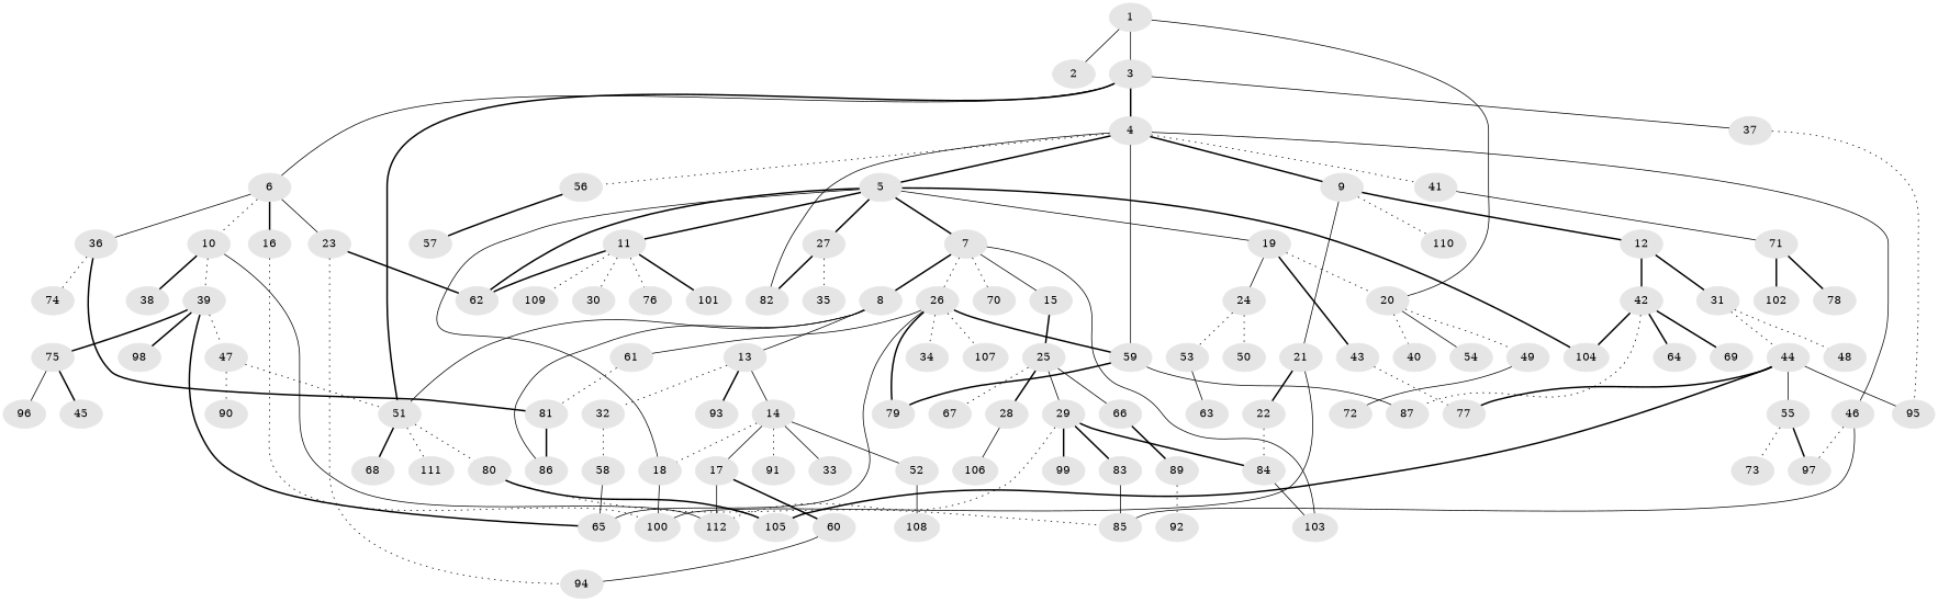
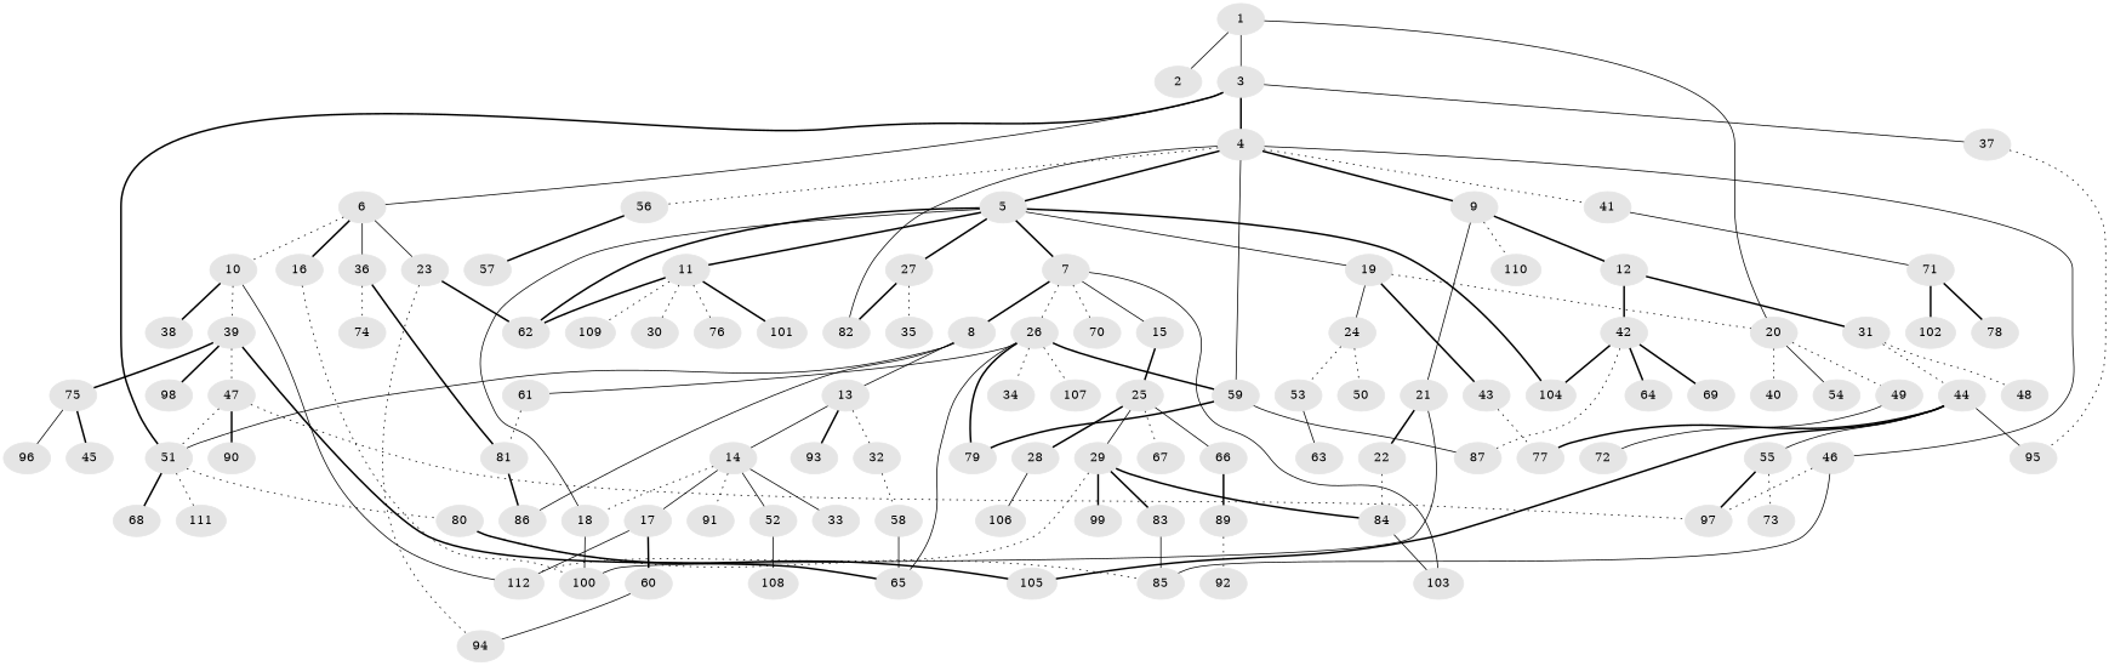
  graph {
    node [color=gray90 style=filled]
    edge [style=bold]
    1
    2
    3
    20
    4
    6
    37
    51
    40
    49
    54
    5
    9
    41
    46
    56
    59
    82
    10
    16
    23
    36
    95
    68
    80
    111
    7
    11
    18
    19
    27
    62
    104
    12
    21
    110
    71
    85
    97
    57
    79
    87
    8
    15
    26
    70
    103
    30
    76
    101
    109
    100
    24
    43
    35
    38
    39
    112
    94
    74
    81
    13
    86
    25
    34
    61
    65
    107
    14
    32
    93
    31
    42
    22
    47
    75
    98
    44
    48
    64
    69
    17
    33
    52
    91
    58
    60
    108
    28
    29
    66
    67
    50
    53
    77
    72
    84
    63
    106
    83
    99
    89
    55
    105
    90
    45
    96
    78
    102
    73
    92
    1 -- 2 [style=solid]
    1 -- 3 [style=solid]
    1 -- 20 [style=solid]
    3 -- 4
    3 -- 6 [style=solid]
    3 -- 37 [style=solid]
    3 -- 51
    20 -- 40 [style=dotted]
    20 -- 49 [style=dotted]
    20 -- 54 [style=solid]
    4 -- 5
    4 -- 9
    4 -- 41 [style=dotted]
    4 -- 46 [style=solid]
    4 -- 56 [style=dotted]
    4 -- 59 [style=solid]
    4 -- 82 [style=solid]
    6 -- 10 [style=dotted]
    6 -- 16
    6 -- 23 [style=solid]
    6 -- 36 [style=solid]
    37 -- 95 [style=dotted]
    51 -- 68
    51 -- 80 [style=dotted]
    51 -- 111 [style=dotted]
    49 -- 72 [style=solid]
    5 -- 7
    5 -- 11
    5 -- 18 [style=solid]
    5 -- 19 [style=solid]
    5 -- 27
    5 -- 62
    5 -- 104
    9 -- 12
    9 -- 21 [style=solid]
    9 -- 110 [style=dotted]
    41 -- 71 [style=solid]
    46 -- 85 [style=solid]
    46 -- 97 [style=dotted]
    56 -- 57
    59 -- 79
    59 -- 87 [style=solid]
    10 -- 38
    10 -- 39 [style=dotted]
    10 -- 112 [style=solid]
    16 -- 100 [style=dotted]
    23 -- 62
    23 -- 94 [style=dotted]
    36 -- 74 [style=dotted]
    36 -- 81
    80 -- 85 [style=dotted]
    80 -- 105
    7 -- 8
    7 -- 15 [style=solid]
    7 -- 26 [style=dotted]
    7 -- 70 [style=dotted]
    7 -- 103 [style=solid]
    11 -- 62
    11 -- 30 [style=dotted]
    11 -- 76 [style=dotted]
    11 -- 101
    11 -- 109 [style=dotted]
    18 -- 100 [style=solid]
    19 -- 20 [style=dotted]
    19 -- 24 [style=solid]
    19 -- 43
    27 -- 82
    27 -- 35 [style=dotted]
    12 -- 31
    12 -- 42
    21 -- 100 [style=solid]
    21 -- 22
    71 -- 78
    71 -- 102
    8 -- 51 [style=solid]
    8 -- 13 [style=solid]
    8 -- 86 [style=solid]
    15 -- 25
    26 -- 59
    26 -- 79
    26 -- 34 [style=dotted]
    26 -- 61 [style=solid]
    26 -- 65 [style=solid]
    26 -- 107 [style=dotted]
    24 -- 50 [style=dotted]
    24 -- 53 [style=dotted]
    43 -- 77 [style=dotted]
    39 -- 65
    39 -- 47 [style=dotted]
    39 -- 75
    39 -- 98
    81 -- 86
    13 -- 14 [style=solid]
    13 -- 32 [style=dotted]
    13 -- 93
    25 -- 28
    25 -- 29 [style=solid]
    25 -- 66 [style=solid]
    25 -- 67 [style=dotted]
    61 -- 81 [style=dotted]
    14 -- 18 [style=dotted]
    14 -- 17 [style=solid]
    14 -- 33 [style=solid]
    14 -- 52 [style=solid]
    14 -- 91 [style=dotted]
    32 -- 58 [style=dotted]
    31 -- 44 [style=dotted]
    31 -- 48 [style=dotted]
    42 -- 104
    42 -- 87 [style=dotted]
    42 -- 64
    42 -- 69
    22 -- 84 [style=dotted]
    47 -- 51 [style=dotted]
-   47 -- 90 [style=dotted]
+   47 -- 97 [style=dotted]
+   47 -- 90
    75 -- 45
    75 -- 96 [style=solid]
    44 -- 95 [style=solid]
    44 -- 77
    44 -- 55 [style=solid]
    44 -- 105
    17 -- 112 [style=solid]
    17 -- 60
    52 -- 108 [style=solid]
    58 -- 65 [style=solid]
    60 -- 94 [style=solid]
    28 -- 106 [style=solid]
    29 -- 112 [style=dotted]
    29 -- 84
    29 -- 83
    29 -- 99
    66 -- 89
    53 -- 63 [style=solid]
    84 -- 103 [style=solid]
    83 -- 85 [style=solid]
    89 -- 92 [style=dotted]
    55 -- 97
    55 -- 73 [style=dotted]
  }
